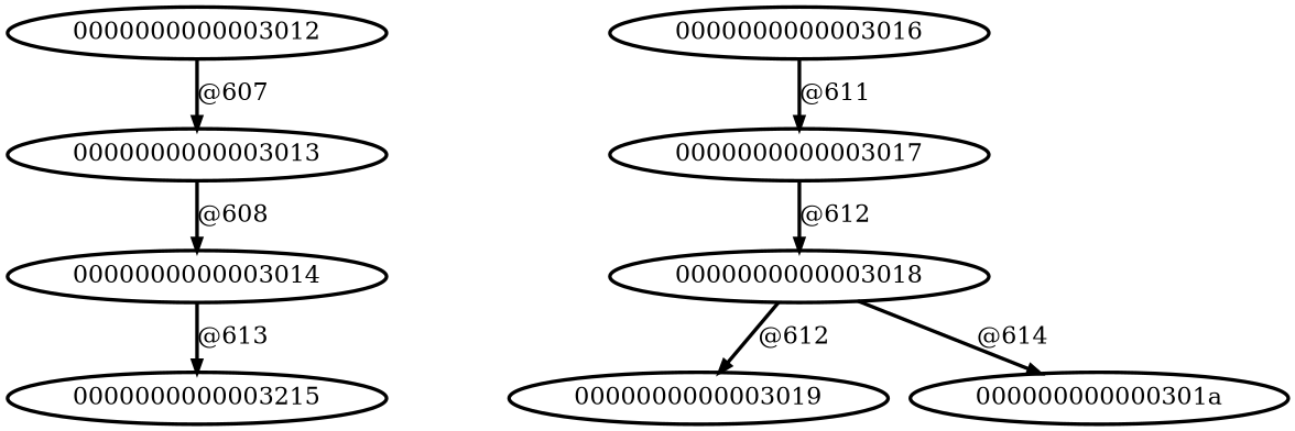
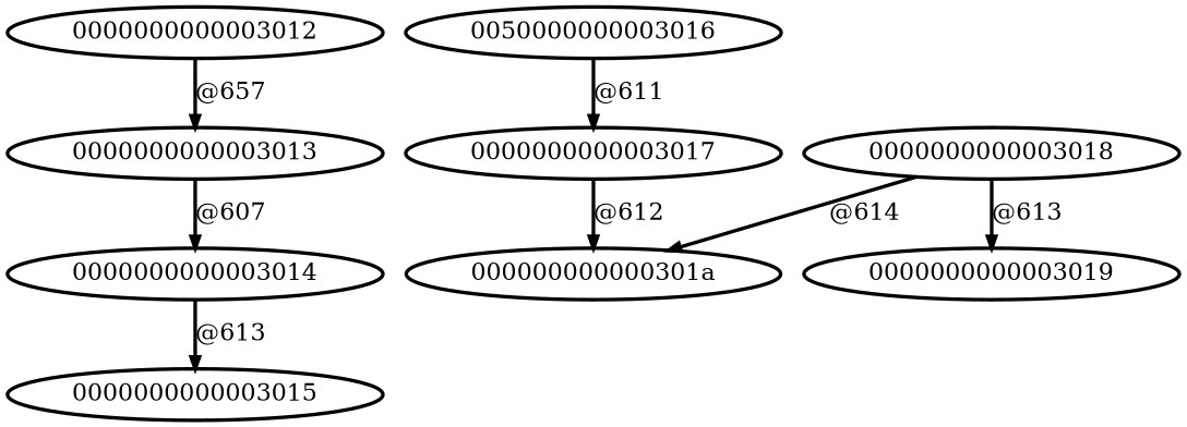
  digraph {
    node [fontsize=20 penwidth=3 shape=oval style=rounded]
    edge [arrowsize=1 color=black fontsize=20 penwidth=3 style=bold]
    0000000000003012
    0000000000003013
    0000000000003014
-   0000000000003015 [label=0000000000003215]
-   0000000000003016
+   0000000000003015
+   0000000000003016 [label=0050000000003016]
    0000000000003017
    0000000000003018
    0000000000003019
    "000000000000301a"
-   0000000000003012 -> 0000000000003013 [label="@607"]
-   0000000000003013 -> 0000000000003014 [label="@608"]
+   0000000000003012 -> 0000000000003013 [label="@657"]
+   0000000000003013 -> 0000000000003014 [label="@607"]
    0000000000003014 -> 0000000000003015 [label="@613"]
    0000000000003016 -> 0000000000003017 [label="@611"]
-   0000000000003017 -> 0000000000003018 [label="@612"]
-   0000000000003018 -> 0000000000003019 [label="@612"]
+   0000000000003017 -> "000000000000301a" [label="@612"]
+   0000000000003018 -> 0000000000003019 [label="@613"]
    0000000000003018 -> "000000000000301a" [label="@614"]
  }
